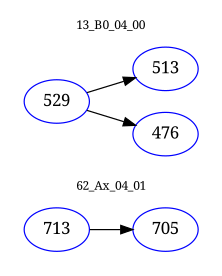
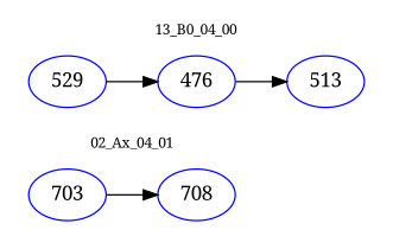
  digraph {
    fontname="Noto Serif"
    rankdir=LR
    node [color=blue fontname="Noto Serif"]
    edge [color=black fontname="Noto Serif"]
-   n1 [label=713]
-   n2 [label=705]
+   n1 [label=703]
+   n2 [label=708]
    n3 [label=529]
    n4 [label=476]
    n5 [label=513]
    subgraph cluster_1 {
      color=white
      fontsize=10
-     label="62_Ax_04_01"
+     label="02_Ax_04_01"
      n1
      n2
    }
    subgraph cluster_2 {
      color=white
      fontsize=10
      label="13_B0_04_00"
      n3
      n4
      n5
    }
    n1 -> n2
    n3 -> n4
-   n3 -> n5
+   n4 -> n5
  }
